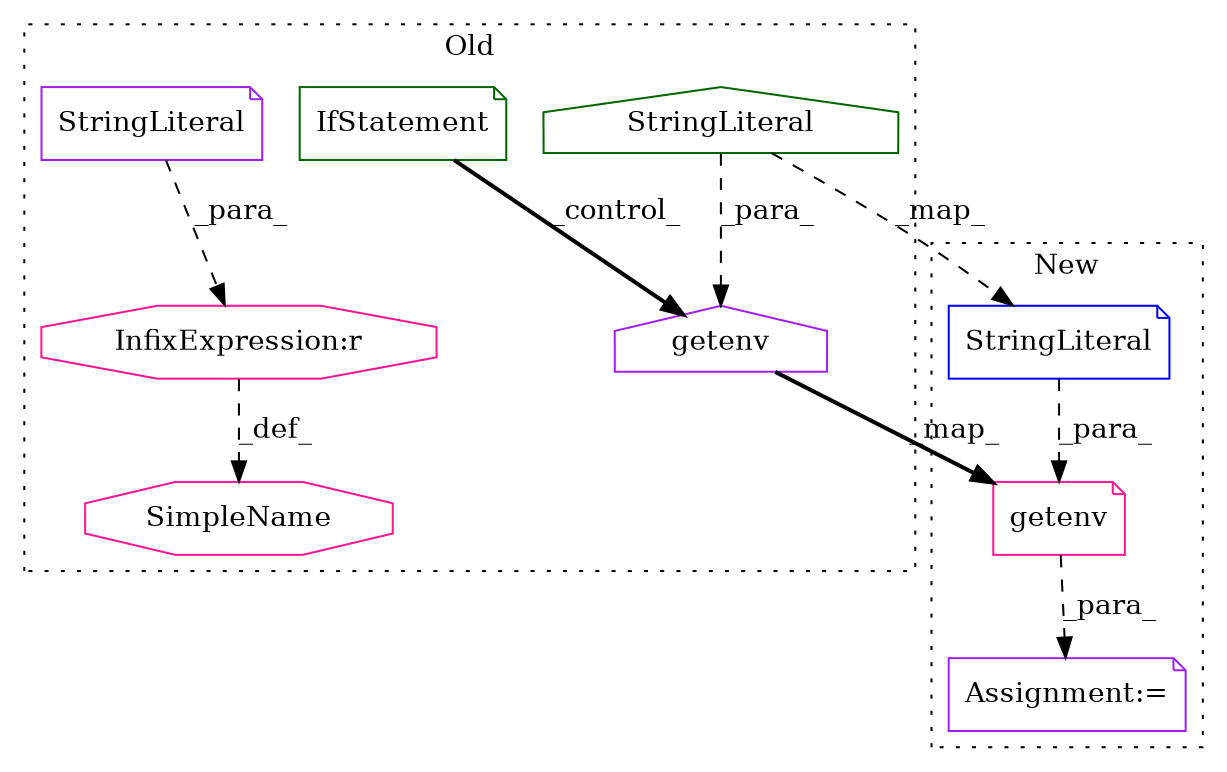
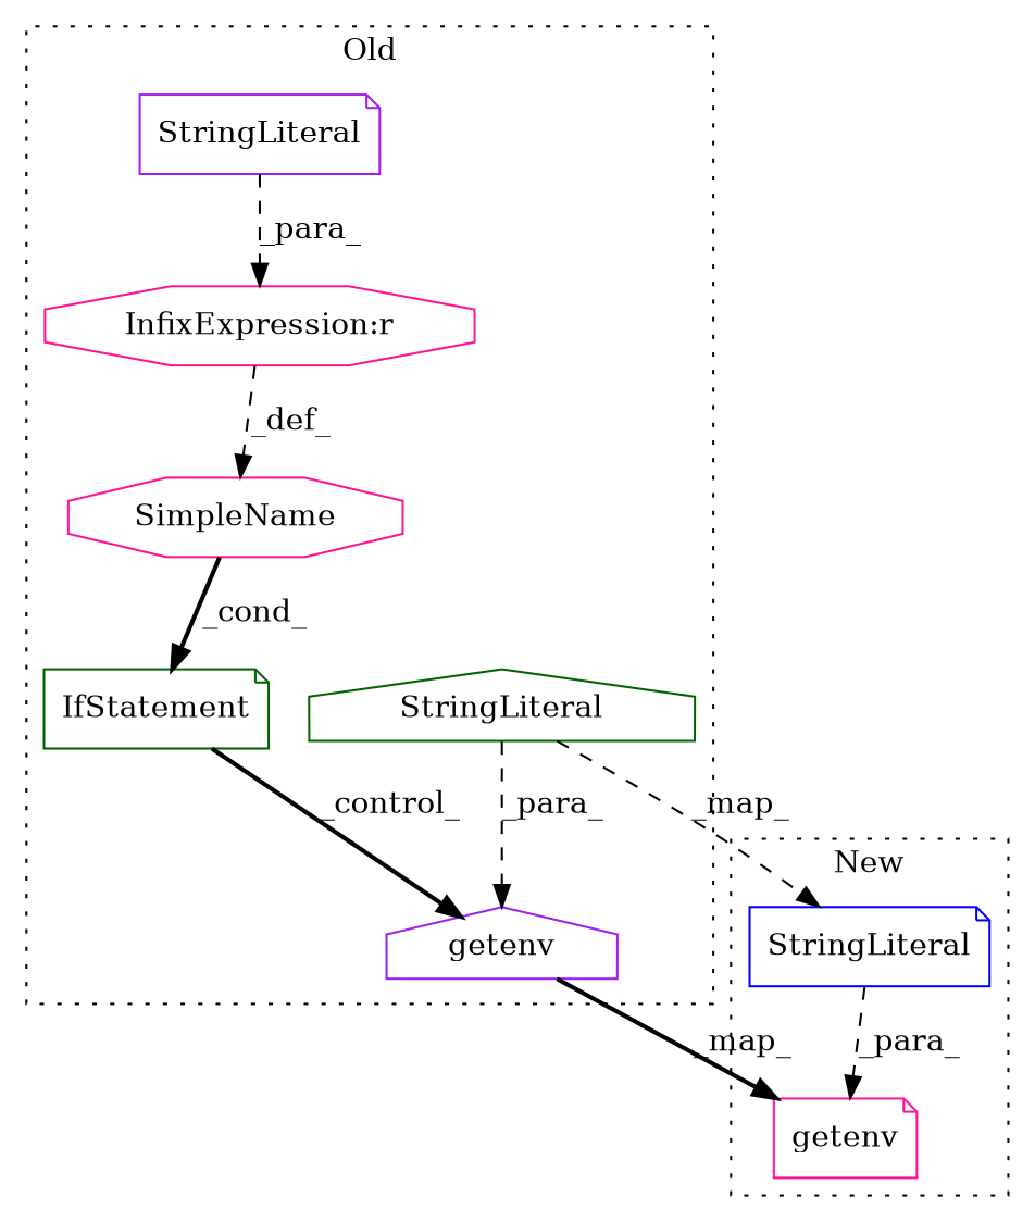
  digraph {
    node [a=45 color=purple l="7,1" shape=note]
    edge [style=dashed]
    n1 [a=32 label=getenv s="5091,5111" shape=house]
    n2 [color=darkgreen l=13 label=StringLiteral s=5098 shape=house]
    n3 [a=25 color=darkgreen l="4,2" label=IfStatement s="4915,4989"]
    n4 [a=42 color=deeppink label=SimpleName shape=octagon l=""]
    n5 [a=27 color=deeppink l=4 label="InfixExpression:r" s=4924 shape=octagon]
    n6 [l=61 label=StringLiteral s=4928]
    n7 [a=32 color=deeppink label=getenv s="5157,5179"]
-   n8 [a=7 l=1 label="Assignment:=" s=5153]
    n9 [color=blue l=15 label=StringLiteral s=5164]
    subgraph cluster_1 {
      label=Old
      style=dotted
      n1
      n2
      n3
      n4
      n5
      n6
    }
    subgraph cluster_2 {
      label=New
      style=dotted
      n7
-     n8
      n9
    }
    n1 -> n7 [label=_map_ style=bold]
    n2 -> n1 [label=_para_]
    n2 -> n9 [label=_map_]
    n3 -> n1 [label=_control_ style=bold]
+   n4 -> n3 [label=_cond_ style=bold]
    n5 -> n4 [label=_def_]
    n6 -> n5 [label=_para_]
-   n7 -> n8 [label=_para_]
    n9 -> n7 [label=_para_]
  }
